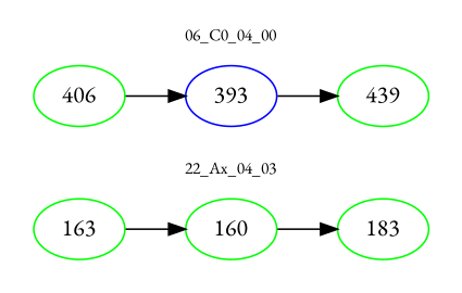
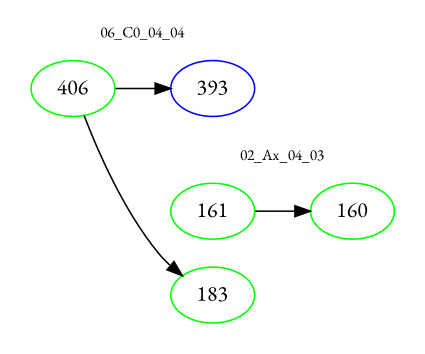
  digraph {
    fontname="EB Garamond"
    rankdir=LR
    node [color=green fontname="EB Garamond"]
    edge [color=black fontname="EB Garamond"]
-   n1 [label=163]
+   n1 [label=161]
    n2 [label=160]
    n3 [label=183]
    n4 [label=406]
    n5 [color=blue label=393]
-   n6 [label=439]
    subgraph cluster_1 {
      color=white
      fontsize=10
-     label="22_Ax_04_03"
+     label="02_Ax_04_03"
      n1
      n2
      n3
    }
    subgraph cluster_2 {
      color=white
      fontsize=10
-     label="06_C0_04_00"
+     label="06_C0_04_04"
      n4
      n5
-     n6
    }
    n1 -> n2
-   n2 -> n3
+   n4 -> n3
    n4 -> n5
-   n5 -> n6
  }
